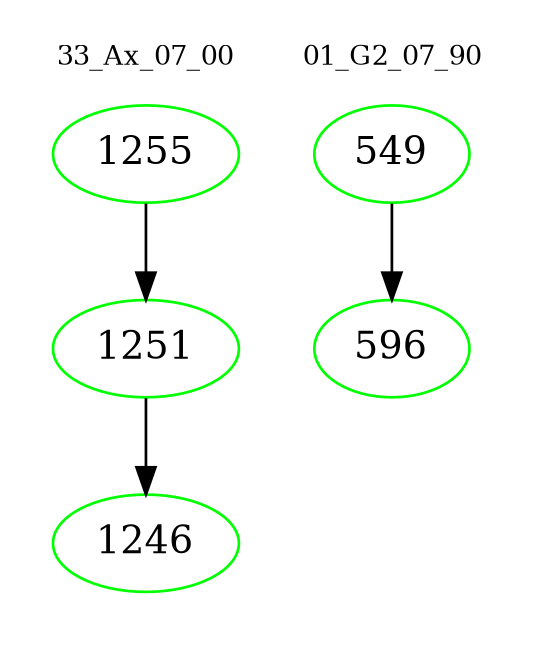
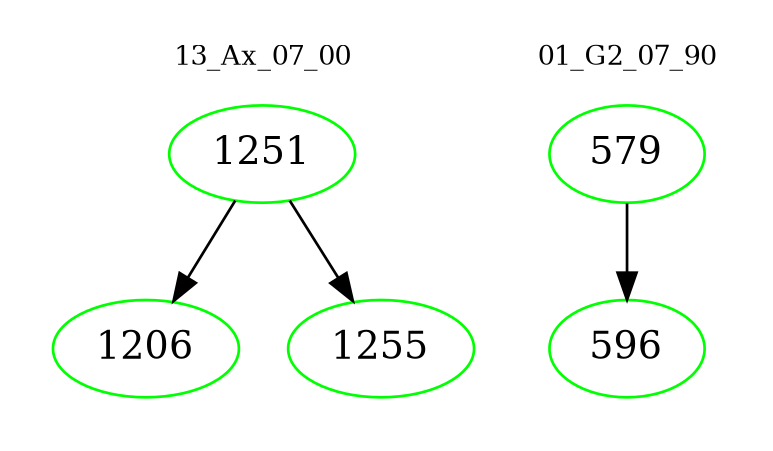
  digraph {
    node [color=green]
    edge [color=black]
    n1 [label=1251]
-   n2 [label=1246]
+   n2 [label=1206]
    n3 [label=1255]
-   n4 [label=549]
+   n4 [label=579]
    n5 [label=596]
    subgraph cluster_1 {
      color=white
      fontsize=10
-     label="33_Ax_07_00"
+     label="13_Ax_07_00"
      n1
      n2
      n3
    }
    subgraph cluster_2 {
      color=white
      fontsize=10
      label="01_G2_07_90"
      n4
      n5
    }
    n1 -> n2
-   n3 -> n1
+   n1 -> n3
    n4 -> n5
  }
